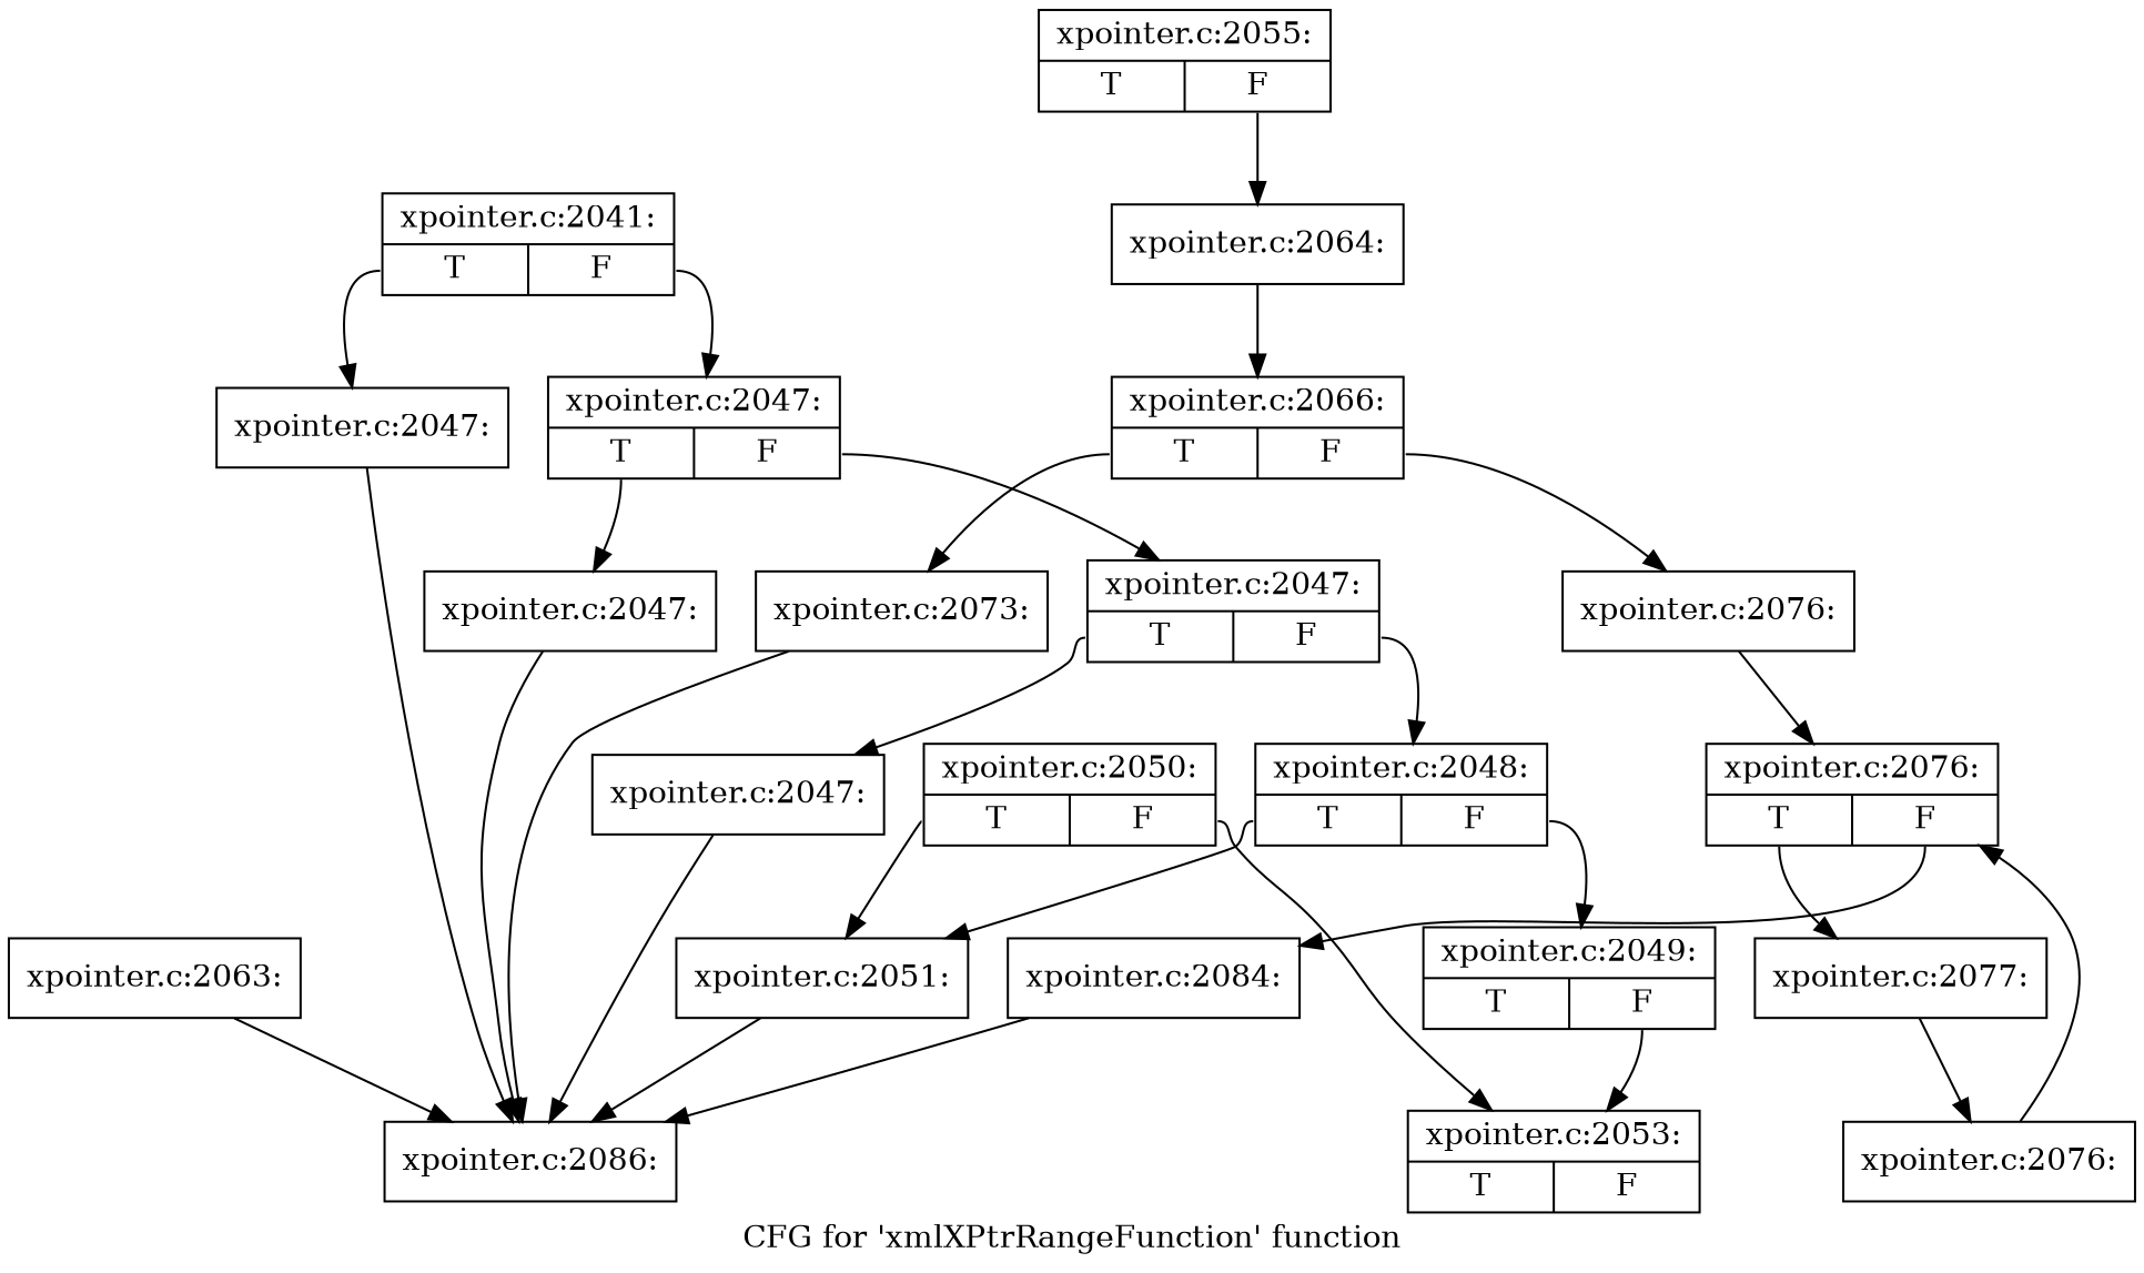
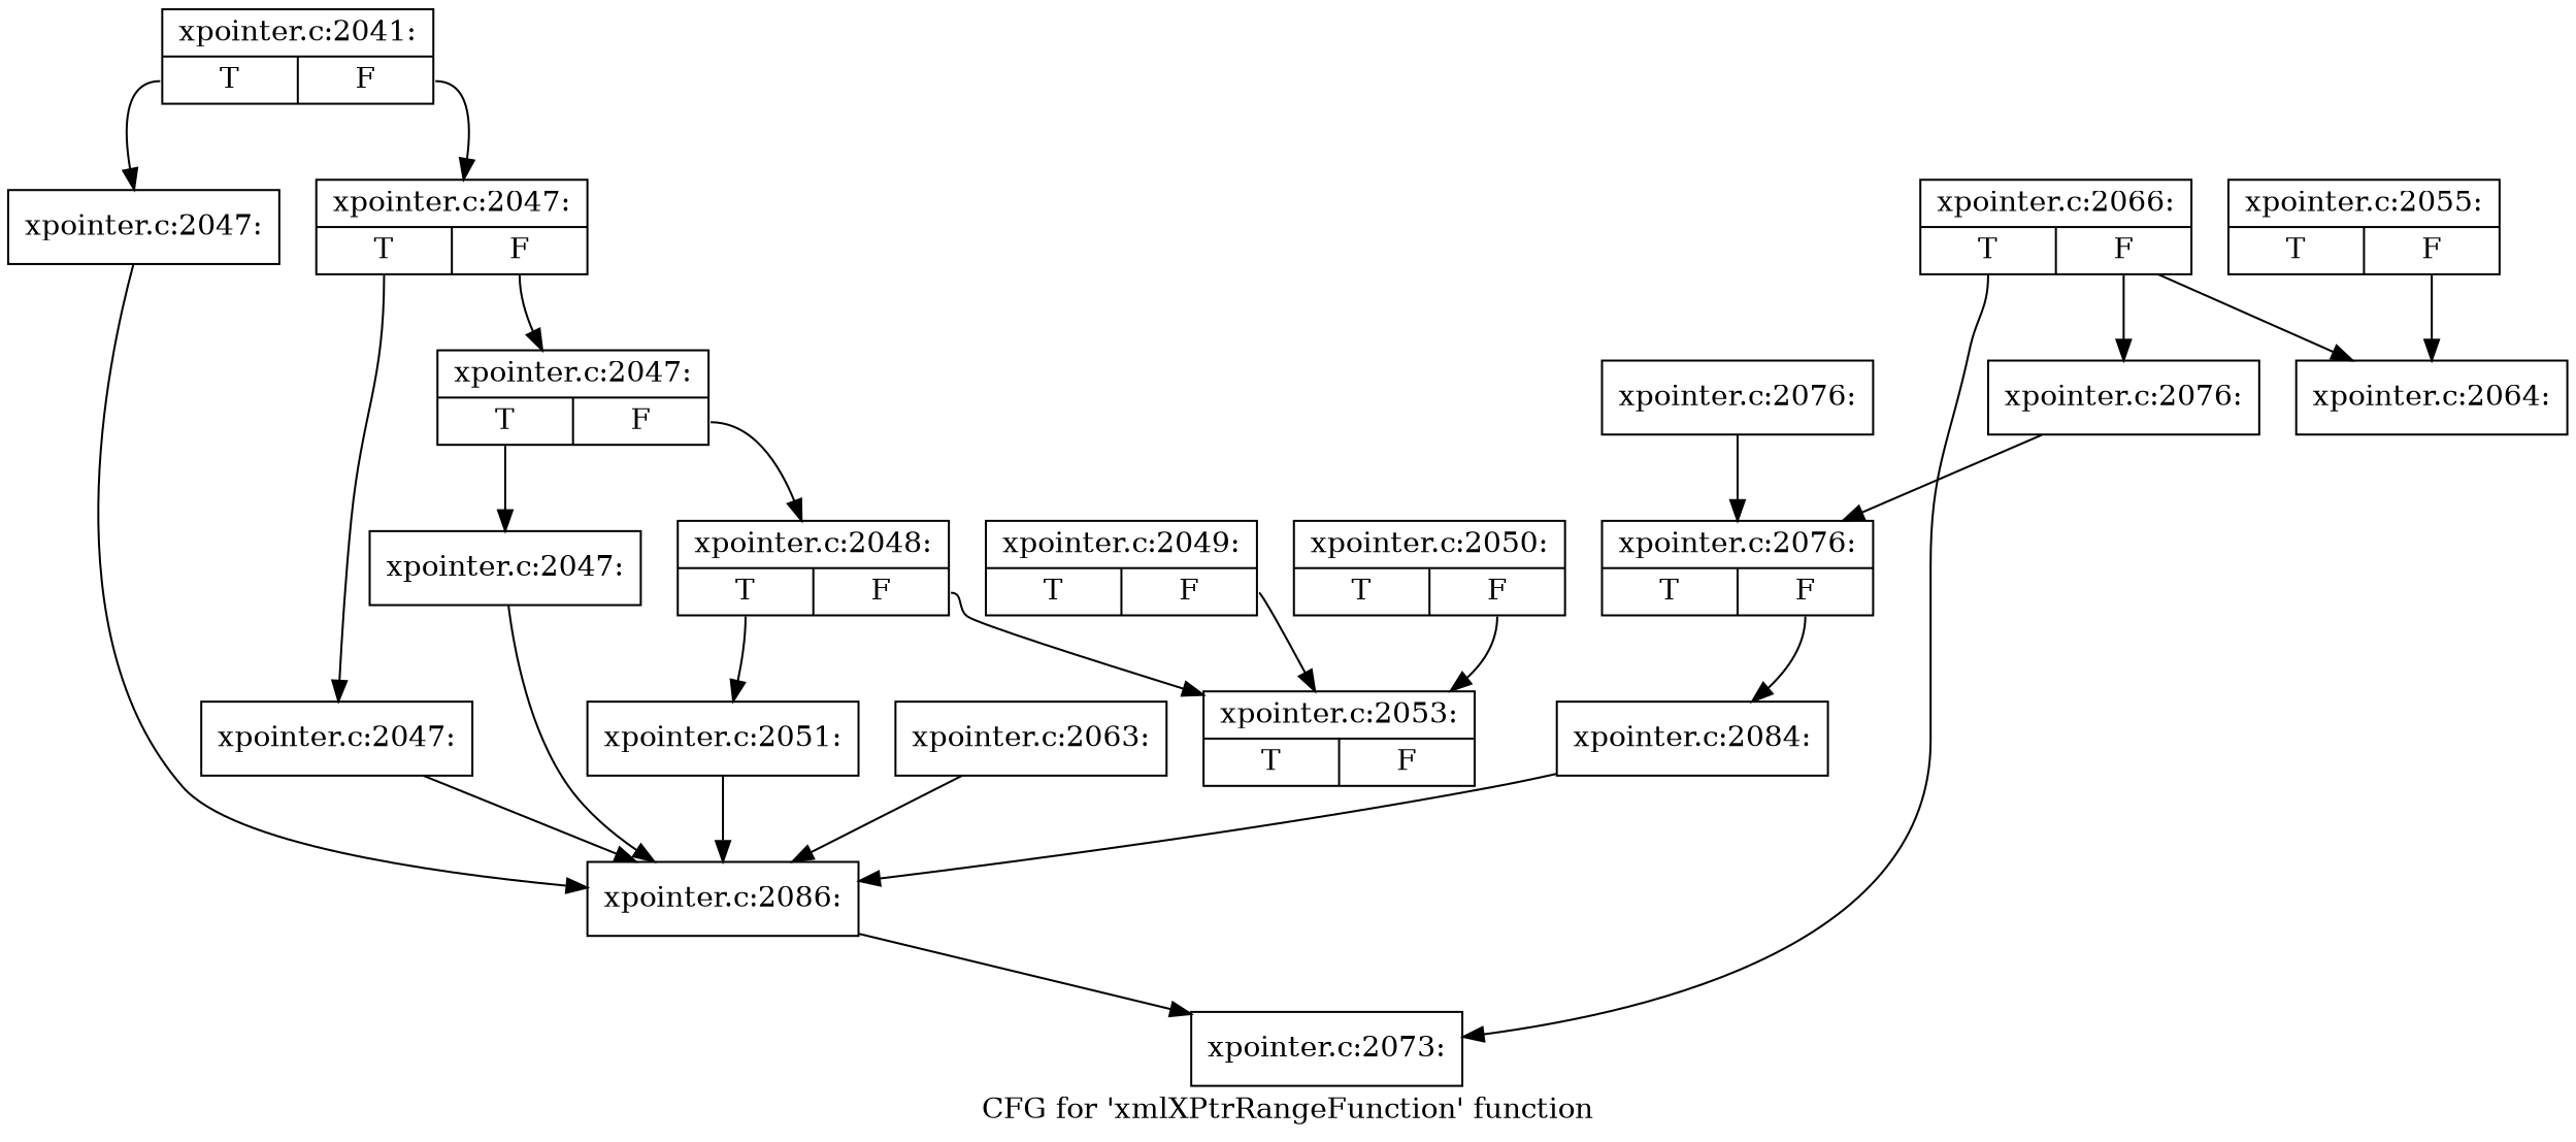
  digraph {
    label="CFG for 'xmlXPtrRangeFunction' function"
    node [shape=record]
    n1 [label="{xpointer.c:2041:|{<s0>T|<s1>F}}"]
    n2 [label="{xpointer.c:2047:}"]
    n3 [label="{xpointer.c:2047:|{<s0>T|<s1>F}}"]
    n4 [label="{xpointer.c:2086:}"]
    n5 [label="{xpointer.c:2047:}"]
    n6 [label="{xpointer.c:2047:|{<s0>T|<s1>F}}"]
    n7 [label="{xpointer.c:2047:}"]
    n8 [label="{xpointer.c:2048:|{<s0>T|<s1>F}}"]
    n9 [label="{xpointer.c:2051:}"]
    n10 [label="{xpointer.c:2049:|{<s0>T|<s1>F}}"]
    n11 [label="{xpointer.c:2053:|{<s0>T|<s1>F}}"]
    n12 [label="{xpointer.c:2050:|{<s0>T|<s1>F}}"]
    n13 [label="{xpointer.c:2055:|{<s0>T|<s1>F}}"]
    n14 [label="{xpointer.c:2064:}"]
    n15 [label="{xpointer.c:2066:|{<s0>T|<s1>F}}"]
    n16 [label="{xpointer.c:2073:}"]
    n17 [label="{xpointer.c:2076:}"]
    n18 [label="{xpointer.c:2063:}"]
    n19 [label="{xpointer.c:2076:|{<s0>T|<s1>F}}"]
-   n20 [label="{xpointer.c:2077:}"]
    n21 [label="{xpointer.c:2084:}"]
    n22 [label="{xpointer.c:2076:}"]
    n1 -> n2 [tailport=s0]
    n1 -> n3 [tailport=s1]
    n2 -> n4
    n3 -> n5 [tailport=s0]
    n3 -> n6 [tailport=s1]
    n5 -> n4
    n6 -> n7 [tailport=s0]
    n6 -> n8 [tailport=s1]
    n7 -> n4
    n8 -> n9 [tailport=s0]
-   n8 -> n10 [tailport=s1]
+   n8 -> n11 [tailport=s1]
    n9 -> n4
    n10 -> n11 [tailport=s1]
-   n12 -> n9 [tailport=s0]
    n12 -> n11 [tailport=s1]
    n13 -> n14 [tailport=s1]
-   n14 -> n15
+   n15 -> n14
    n15 -> n16 [tailport=s0]
    n15 -> n17 [tailport=s1]
-   n16 -> n4
+   n4 -> n16
    n17 -> n19
    n18 -> n4
-   n19 -> n20 [tailport=s0]
    n19 -> n21 [tailport=s1]
-   n20 -> n22
    n21 -> n4
    n22 -> n19
  }
